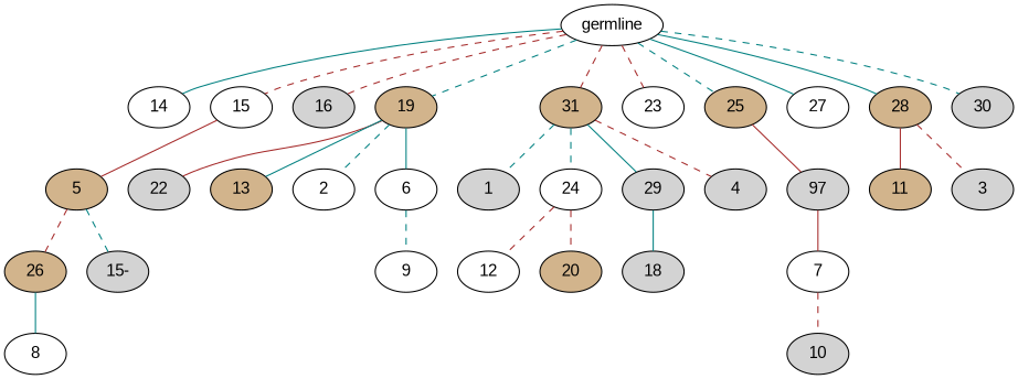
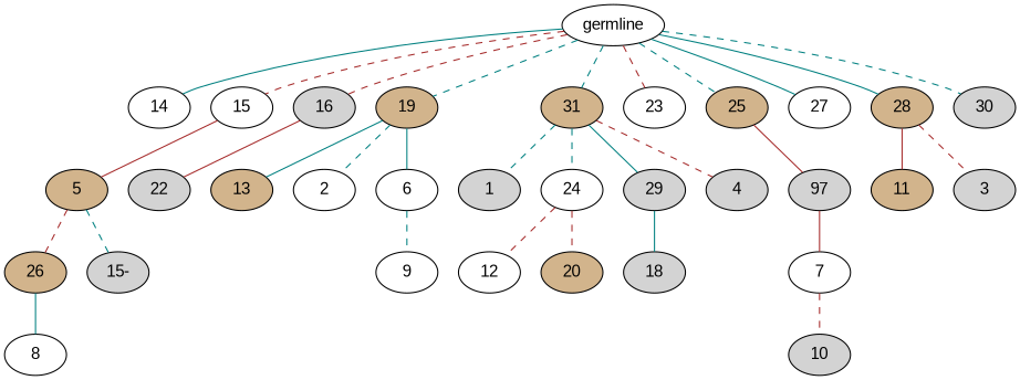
  graph {
    fontname="Liberation Sans"
    node [fillcolor=white fontname="Liberation Sans" style=filled]
    edge [color=teal fontname="Liberation Sans" style=dashed]
    n1 [label=germline]
    n2 [label=14]
    n3 [label=15]
    n4 [fillcolor=lightgrey label=16]
    n5 [fillcolor=tan label=19]
    n6 [fillcolor=tan label=31]
    n7 [label=23]
    n8 [fillcolor=tan label=25]
    n9 [label=27]
    n10 [fillcolor=tan label=28]
    n11 [fillcolor=lightgrey label=30]
    n12 [fillcolor=tan label=5]
    n13 [fillcolor=lightgrey label=22]
    n14 [fillcolor=tan label=13]
    n15 [label=2]
    n16 [label=6]
    n17 [fillcolor=lightgrey label=1]
    n18 [label=24]
    n19 [fillcolor=lightgrey label=29]
    n20 [fillcolor=lightgrey label=4]
    n21 [fillcolor=lightgrey label=97]
    n22 [fillcolor=tan label=11]
    n23 [fillcolor=lightgrey label=3]
    n24 [fillcolor=tan label=26]
    n25 [fillcolor=lightgrey label="15-"]
    n26 [label=8]
    n27 [label=9]
    n28 [label=12]
    n29 [fillcolor=tan label=20]
    n30 [fillcolor=lightgrey label=18]
    n31 [label=7]
    n32 [fillcolor=lightgrey label=10]
    n1 -- n2 [style=solid]
    n1 -- n3 [color=brown]
    n1 -- n4 [color=brown]
    n1 -- n5
-   n1 -- n6 [color=brown]
+   n1 -- n6
    n1 -- n7 [color=brown]
    n1 -- n8
    n1 -- n9 [style=solid]
    n1 -- n10 [style=solid]
    n1 -- n11
    n3 -- n12 [color=brown style=solid]
-   n5 -- n13 [color=brown style=solid]
+   n4 -- n13 [color=brown style=solid]
    n5 -- n14 [style=solid]
    n5 -- n15
    n5 -- n16 [style=solid]
    n6 -- n17
    n6 -- n18
    n6 -- n19 [style=solid]
    n6 -- n20 [color=brown]
    n8 -- n21 [color=brown style=solid]
    n10 -- n22 [color=brown style=solid]
    n10 -- n23 [color=brown]
    n12 -- n24 [color=brown]
    n12 -- n25
    n16 -- n27
    n18 -- n28 [color=brown]
    n18 -- n29 [color=brown]
    n19 -- n30 [style=solid]
    n21 -- n31 [color=brown style=solid]
    n24 -- n26 [style=solid]
    n31 -- n32 [color=brown]
  }
